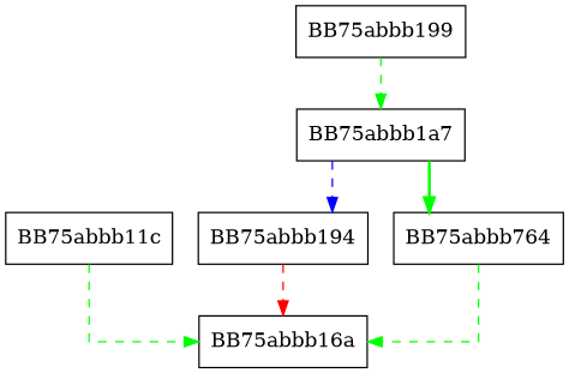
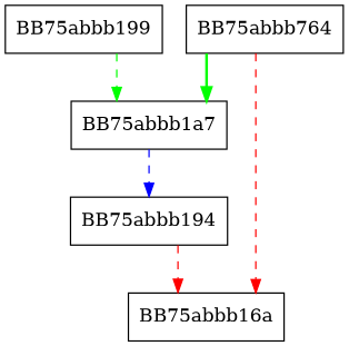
  digraph {
    splines=ortho
    node [shape=box]
    edge [color=green style=dashed]
-   BB75abbb11c
    BB75abbb16a
    BB75abbb194
    BB75abbb199
    BB75abbb1a7
    n6 [label=BB75abbb764]
-   BB75abbb11c -> BB75abbb16a
    BB75abbb194 -> BB75abbb16a [color=red]
    BB75abbb199 -> BB75abbb1a7
    BB75abbb1a7 -> BB75abbb194 [color=blue]
-   n6 -> BB75abbb16a
-   BB75abbb1a7 -> n6 [style=bold]
+   n6 -> BB75abbb16a [color=red]
+   n6 -> BB75abbb1a7 [style=bold]
  }
